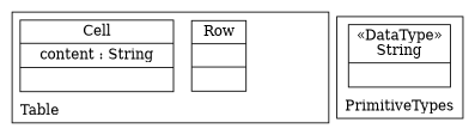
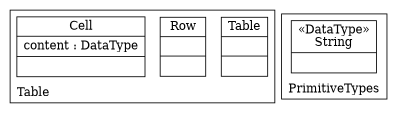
  digraph {
    compound=true
    labeljust=l
    labelloc=t
    nodeSep=0.75
    rankdir=BT
    node [shape=record]
+   n1 [label="{Table| | }"]
    n2 [label="{Row| | }"]
-   n3 [label="{Cell|content : String| }"]
+   n3 [label="{Cell|content : DataType| }"]
    n4 [label="{&#171;DataType&#187;\nString|}"]
    subgraph cluster_1 {
      color=black
      label=Table
+     n1
      n2
      n3
    }
    subgraph cluster_2 {
      color=black
      label=PrimitiveTypes
      n4
    }
  }
